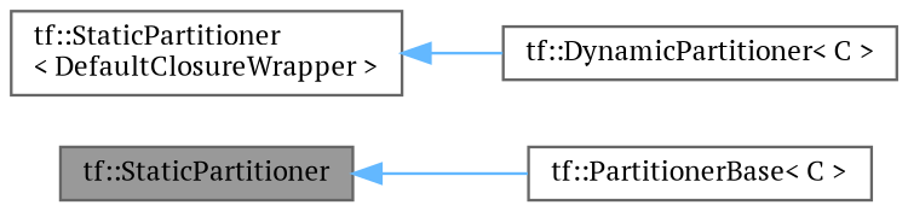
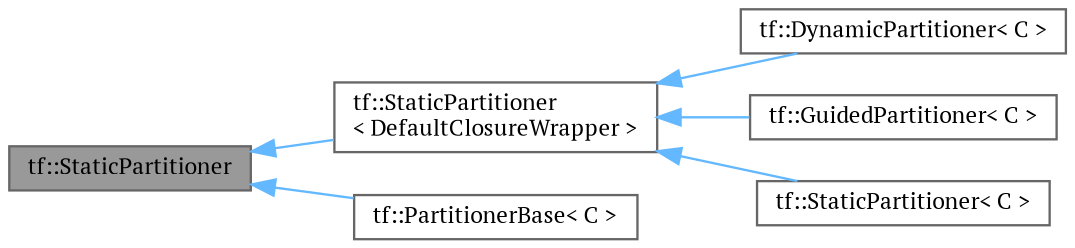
  digraph {
    fontname="PT Serif"
    rankdir=LR
    node [color=gray40 fillcolor=white fontname="PT Serif" fontsize=10 shape=box style=filled]
    edge [color=steelblue1 dir=back fontname="PT Serif" fontsize=10 labelfontname=Helvetica labelfontsize=10 style=solid]
    n1 [fillcolor=grey60 fontcolor=black height=0.2 label="tf::StaticPartitioner" width=0.4]
    n2 [height=0.2 label="tf::StaticPartitioner\l\< DefaultClosureWrapper \>" width=0.4]
    n3 [height=0.2 label="tf::PartitionerBase\< C \>" width=0.4]
    n4 [height=0.2 label="tf::DynamicPartitioner\< C \>" width=0.4]
+   n5 [height=0.2 label="tf::GuidedPartitioner\< C \>" width=0.4]
+   n6 [height=0.2 label="tf::StaticPartitioner\< C \>" width=0.4]
+   n1 -> n2
    n1 -> n3
    n2 -> n4
+   n2 -> n5
+   n2 -> n6
  }
